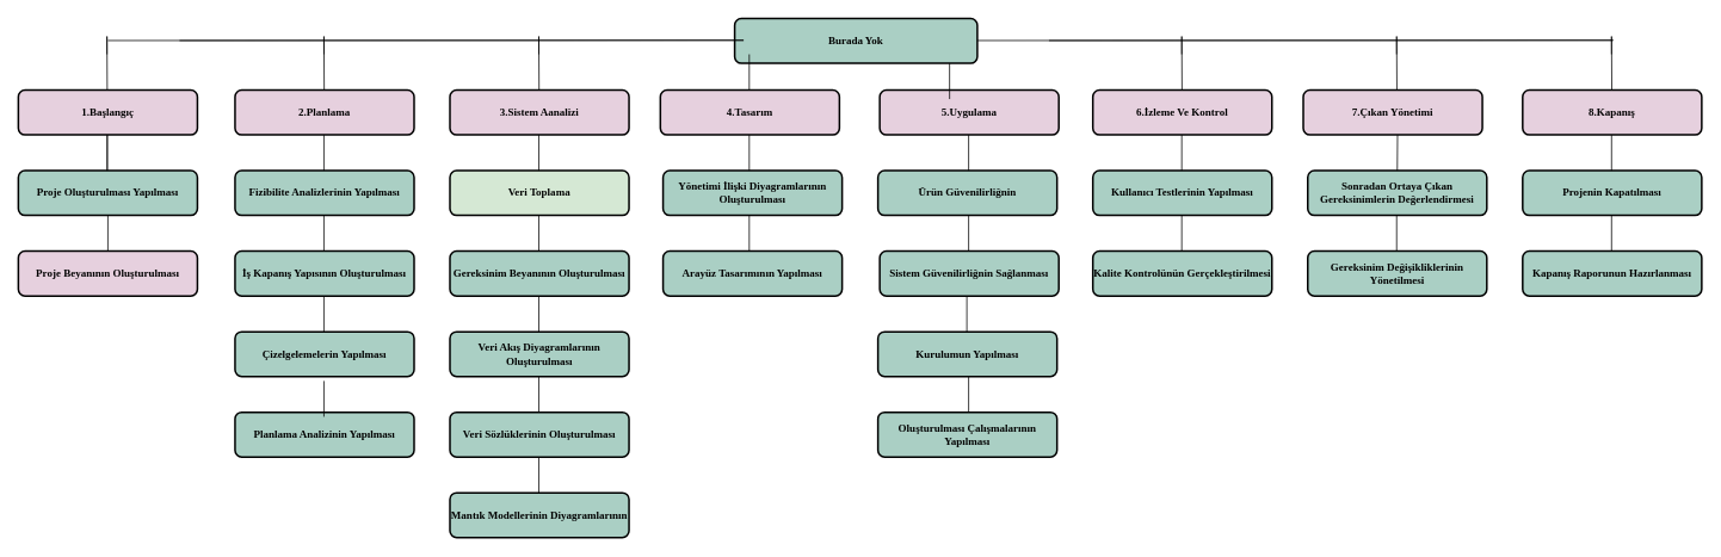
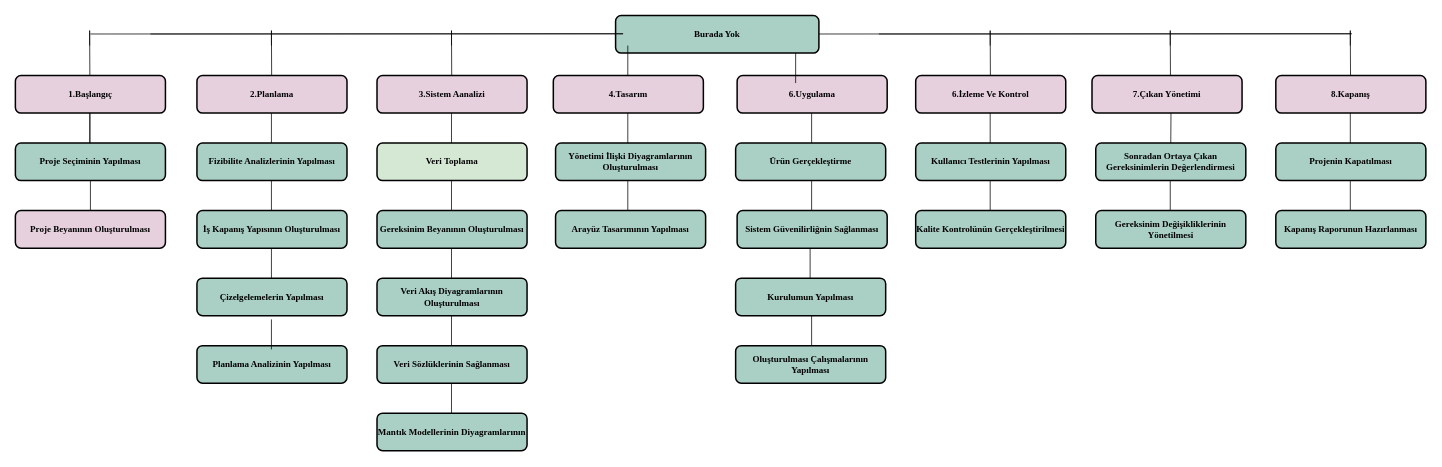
  <mxCell id="0" />
  <mxCell id="1" parent="0" />
- <mxCell id="2" value="Proje Oluşturulması Yapılması" style="whiteSpace=wrap;html=1;rounded=1;shadow=0;comic=0;strokeWidth=2;fontFamily=Verdana;align=center;fontSize=12;fontStyle=1;fillColor=#AACFC4;" parent="1" vertex="1"><mxGeometry x="20" y="190" width="200" height="50" as="geometry" /></mxCell>
+ <mxCell id="2" value="Proje Seçiminin Yapılması" style="whiteSpace=wrap;html=1;rounded=1;shadow=0;comic=0;strokeWidth=2;fontFamily=Verdana;align=center;fontSize=12;fontStyle=1;fillColor=#AACFC4;" parent="1" vertex="1"><mxGeometry x="20" y="190" width="200" height="50" as="geometry" /></mxCell>
  <mxCell id="3" value="1.Başlangıç" style="whiteSpace=wrap;html=1;rounded=1;shadow=0;comic=0;strokeWidth=2;fontFamily=Verdana;align=center;fontSize=12;fontStyle=1;fillColor=#E6D0DE;" parent="1" vertex="1"><mxGeometry x="20" y="100" width="200" height="50" as="geometry" /></mxCell>
  <mxCell id="4" value="Planlama Analizinin Yapılması" style="whiteSpace=wrap;html=1;rounded=1;shadow=0;comic=0;strokeWidth=2;fontFamily=Verdana;align=center;fontSize=12;fontStyle=1;fillColor=#AACFC4;" parent="1" vertex="1"><mxGeometry x="262" y="460" width="200" height="50" as="geometry" /></mxCell>
  <mxCell id="5" value="Burada Yok" style="whiteSpace=wrap;html=1;rounded=1;shadow=0;comic=0;strokeWidth=2;fontFamily=Verdana;align=center;fontSize=12;fontStyle=1;fillColor=#AACFC4;" parent="1" vertex="1"><mxGeometry x="820" width="271" height="50" as="geometry" y="20" /></mxCell>
  <mxCell id="6" value="3.Sistem Aanalizi" style="whiteSpace=wrap;html=1;rounded=1;shadow=0;comic=0;strokeWidth=2;fontFamily=Verdana;align=center;fontSize=12;fontStyle=1;fillColor=#E6D0DE;" parent="1" vertex="1"><mxGeometry x="502" y="100" width="200" height="50" as="geometry" /></mxCell>
  <mxCell id="7" value="2.Planlama" style="whiteSpace=wrap;html=1;rounded=1;shadow=0;comic=0;strokeWidth=2;fontFamily=Verdana;align=center;fontSize=12;fontStyle=1;fillColor=#E6D0DE;" parent="1" vertex="1"><mxGeometry x="262" y="100" width="200" height="50" as="geometry" /></mxCell>
  <mxCell id="8" value="4.Tasarım" style="whiteSpace=wrap;html=1;rounded=1;shadow=0;comic=0;strokeWidth=2;fontFamily=Verdana;align=center;fontSize=12;fontStyle=1;fillColor=#E6D0DE;" vertex="1" parent="1"><mxGeometry x="737" y="100" width="200" height="50" as="geometry" /></mxCell>
  <mxCell id="9" value="6.İzleme Ve Kontrol" style="whiteSpace=wrap;html=1;rounded=1;shadow=0;comic=0;strokeWidth=2;fontFamily=Verdana;align=center;fontSize=12;fontStyle=1;fillColor=#E6D0DE;" vertex="1" parent="1"><mxGeometry x="1220" y="100" width="200" height="50" as="geometry" /></mxCell>
  <mxCell id="10" value="8.Kapanış" style="whiteSpace=wrap;html=1;rounded=1;shadow=0;comic=0;strokeWidth=2;fontFamily=Verdana;align=center;fontSize=12;fontStyle=1;fillColor=#E6D0DE;" vertex="1" parent="1"><mxGeometry x="1700" y="100" width="200" height="50" as="geometry" /></mxCell>
  <mxCell id="11" value="7.Çıkan Yönetimi" style="whiteSpace=wrap;html=1;rounded=1;shadow=0;comic=0;strokeWidth=2;fontFamily=Verdana;align=center;fontSize=12;fontStyle=1;fillColor=#E6D0DE;" vertex="1" parent="1"><mxGeometry x="1455" y="100" width="200" height="50" as="geometry" /></mxCell>
- <mxCell id="12" value="5.Uygulama" style="whiteSpace=wrap;html=1;rounded=1;shadow=0;comic=0;strokeWidth=2;fontFamily=Verdana;align=center;fontSize=12;fontStyle=1;fillColor=#E6D0DE;" vertex="1" parent="1"><mxGeometry x="982" y="100" width="200" height="50" as="geometry" /></mxCell>
+ <mxCell id="12" value="6.Uygulama" style="whiteSpace=wrap;html=1;rounded=1;shadow=0;comic=0;strokeWidth=2;fontFamily=Verdana;align=center;fontSize=12;fontStyle=1;fillColor=#E6D0DE;" vertex="1" parent="1"><mxGeometry x="982" y="100" width="200" height="50" as="geometry" /></mxCell>
  <mxCell id="13" value="" style="endArrow=none;html=1;rounded=0;elbow=vertical;exitX=0.5;exitY=1;exitDx=0;exitDy=0;" edge="1" parent="1" source="2"><mxGeometry width="50" height="50" relative="1" as="geometry"><mxPoint x="330" y="310" as="sourcePoint" /><mxPoint x="120" y="280" as="targetPoint" /><Array as="points" /></mxGeometry></mxCell>
  <mxCell id="14" value="Arayüz Tasarımının Yapılması" style="whiteSpace=wrap;html=1;rounded=1;shadow=0;comic=0;strokeWidth=2;fontFamily=Verdana;align=center;fontSize=12;fontStyle=1;fillColor=#AACFC4;" vertex="1" parent="1"><mxGeometry x="740" y="280" width="200" height="50" as="geometry" /></mxCell>
- <mxCell id="15" value="Veri Sözlüklerinin Oluşturulması" style="whiteSpace=wrap;html=1;rounded=1;shadow=0;comic=0;strokeWidth=2;fontFamily=Verdana;align=center;fontSize=12;fontStyle=1;fillColor=#AACFC4;" vertex="1" parent="1"><mxGeometry x="502" y="460" width="200" height="50" as="geometry" /></mxCell>
+ <mxCell id="15" value="Veri Sözlüklerinin Sağlanması" style="whiteSpace=wrap;html=1;rounded=1;shadow=0;comic=0;strokeWidth=2;fontFamily=Verdana;align=center;fontSize=12;fontStyle=1;fillColor=#AACFC4;" vertex="1" parent="1"><mxGeometry x="502" y="460" width="200" height="50" as="geometry" /></mxCell>
  <mxCell id="16" value="Mantık Modellerinin Diyagramlarının&lt;br&gt;" style="whiteSpace=wrap;html=1;rounded=1;shadow=0;comic=0;strokeWidth=2;fontFamily=Verdana;align=center;fontSize=12;fontStyle=1;fillColor=#AACFC4;" vertex="1" parent="1"><mxGeometry x="502" y="550" width="200" height="50" as="geometry" /></mxCell>
  <mxCell id="17" value="Veri Akış Diyagramlarının Oluşturulması" style="whiteSpace=wrap;html=1;rounded=1;shadow=0;comic=0;strokeWidth=2;fontFamily=Verdana;align=center;fontSize=12;fontStyle=1;fillColor=#AACFC4;" vertex="1" parent="1"><mxGeometry x="502" y="370" width="200" height="50" as="geometry" /></mxCell>
  <mxCell id="18" value="Gereksinim Beyanının Oluşturulması" style="whiteSpace=wrap;html=1;rounded=1;shadow=0;comic=0;strokeWidth=2;fontFamily=Verdana;align=center;fontSize=12;fontStyle=1;fillColor=#AACFC4;" vertex="1" parent="1"><mxGeometry x="502" y="280" width="200" height="50" as="geometry" /></mxCell>
  <mxCell id="19" value="Çizelgelemelerin Yapılması" style="whiteSpace=wrap;html=1;rounded=1;shadow=0;comic=0;strokeWidth=2;fontFamily=Verdana;align=center;fontSize=12;fontStyle=1;fillColor=#AACFC4;" vertex="1" parent="1"><mxGeometry x="262" y="370" width="200" height="50" as="geometry" /></mxCell>
  <mxCell id="20" value="Projenin Kapatılması" style="whiteSpace=wrap;html=1;rounded=1;shadow=0;comic=0;strokeWidth=2;fontFamily=Verdana;align=center;fontSize=12;fontStyle=1;fillColor=#AACFC4;" vertex="1" parent="1"><mxGeometry x="1700" y="190" width="200" height="50" as="geometry" /></mxCell>
  <mxCell id="21" value="Sonradan Ortaya Çıkan Gereksinimlerin Değerlendirmesi" style="whiteSpace=wrap;html=1;rounded=1;shadow=0;comic=0;strokeWidth=2;fontFamily=Verdana;align=center;fontSize=12;fontStyle=1;fillColor=#AACFC4;" vertex="1" parent="1"><mxGeometry x="1460" y="190" width="200" height="50" as="geometry" /></mxCell>
  <mxCell id="22" value="Kullanıcı Testlerinin Yapılması" style="whiteSpace=wrap;html=1;rounded=1;shadow=0;comic=0;strokeWidth=2;fontFamily=Verdana;align=center;fontSize=12;fontStyle=1;fillColor=#AACFC4;" vertex="1" parent="1"><mxGeometry x="1220" y="190" width="200" height="50" as="geometry" /></mxCell>
- <mxCell id="23" value="Ürün Güvenilirliğnin" style="whiteSpace=wrap;html=1;rounded=1;shadow=0;comic=0;strokeWidth=2;fontFamily=Verdana;align=center;fontSize=12;fontStyle=1;fillColor=#AACFC4;" vertex="1" parent="1"><mxGeometry x="980" y="190" width="200" height="50" as="geometry" /></mxCell>
+ <mxCell id="23" value="Ürün Gerçekleştirme" style="whiteSpace=wrap;html=1;rounded=1;shadow=0;comic=0;strokeWidth=2;fontFamily=Verdana;align=center;fontSize=12;fontStyle=1;fillColor=#AACFC4;" vertex="1" parent="1"><mxGeometry x="980" y="190" width="200" height="50" as="geometry" /></mxCell>
  <mxCell id="24" value="Yönetimi İlişki Diyagramlarının Oluşturulması" style="whiteSpace=wrap;html=1;rounded=1;shadow=0;comic=0;strokeWidth=2;fontFamily=Verdana;align=center;fontSize=12;fontStyle=1;fillColor=#AACFC4;" vertex="1" parent="1"><mxGeometry x="740" y="190" width="200" height="50" as="geometry" /></mxCell>
  <mxCell id="25" value="Veri Toplama" style="whiteSpace=wrap;html=1;rounded=1;shadow=0;comic=0;strokeWidth=2;fontFamily=Verdana;align=center;fontSize=12;fontStyle=1;fillColor=#d5e8d4;" vertex="1" parent="1"><mxGeometry x="502" y="190" width="200" height="50" as="geometry" /></mxCell>
  <mxCell id="26" value="Fizibilite Analizlerinin Yapılması" style="whiteSpace=wrap;html=1;rounded=1;shadow=0;comic=0;strokeWidth=2;fontFamily=Verdana;align=center;fontSize=12;fontStyle=1;fillColor=#AACFC4;" vertex="1" parent="1"><mxGeometry x="262" y="190" width="200" height="50" as="geometry" /></mxCell>
  <mxCell id="27" value="Proje Beyanının Oluşturulması" style="whiteSpace=wrap;html=1;rounded=1;shadow=0;comic=0;strokeWidth=2;fontFamily=Verdana;align=center;fontSize=12;fontStyle=1;fillColor=#e6d0de;" vertex="1" parent="1"><mxGeometry x="20" y="280" width="200" height="50" as="geometry" /></mxCell>
  <mxCell id="28" value="" style="endArrow=none;html=1;rounded=0;elbow=vertical;exitX=0.5;exitY=1;exitDx=0;exitDy=0;" edge="1" parent="1"><mxGeometry width="50" height="50" relative="1" as="geometry"><mxPoint x="361.29" y="240" as="sourcePoint" /><mxPoint x="361.29" y="280" as="targetPoint" /><Array as="points" /></mxGeometry></mxCell>
  <mxCell id="29" value="" style="endArrow=none;html=1;rounded=0;elbow=vertical;exitX=0.5;exitY=1;exitDx=0;exitDy=0;" edge="1" parent="1"><mxGeometry width="50" height="50" relative="1" as="geometry"><mxPoint x="1799.29" y="150" as="sourcePoint" /><mxPoint x="1799.29" y="190" as="targetPoint" /><Array as="points" /></mxGeometry></mxCell>
  <mxCell id="30" value="" style="endArrow=none;html=1;rounded=0;elbow=vertical;exitX=0.5;exitY=1;exitDx=0;exitDy=0;" edge="1" parent="1"><mxGeometry width="50" height="50" relative="1" as="geometry"><mxPoint x="601.29" y="330" as="sourcePoint" /><mxPoint x="601.29" y="370" as="targetPoint" /><Array as="points" /></mxGeometry></mxCell>
  <mxCell id="31" value="" style="endArrow=none;html=1;rounded=0;elbow=vertical;exitX=0.5;exitY=1;exitDx=0;exitDy=0;" edge="1" parent="1"><mxGeometry width="50" height="50" relative="1" as="geometry"><mxPoint x="1560.29" y="150" as="sourcePoint" /><mxPoint x="1560" y="190" as="targetPoint" /><Array as="points" /></mxGeometry></mxCell>
  <mxCell id="32" value="" style="endArrow=none;html=1;rounded=0;elbow=vertical;exitX=0.5;exitY=1;exitDx=0;exitDy=0;" edge="1" parent="1"><mxGeometry width="50" height="50" relative="1" as="geometry"><mxPoint x="1319.29" y="150" as="sourcePoint" /><mxPoint x="1319.29" y="190" as="targetPoint" /><Array as="points" /></mxGeometry></mxCell>
  <mxCell id="33" value="" style="endArrow=none;html=1;rounded=0;elbow=vertical;exitX=0.5;exitY=1;exitDx=0;exitDy=0;" edge="1" parent="1"><mxGeometry width="50" height="50" relative="1" as="geometry"><mxPoint x="1081.29" y="150" as="sourcePoint" /><mxPoint x="1081.29" y="190" as="targetPoint" /><Array as="points" /></mxGeometry></mxCell>
  <mxCell id="34" value="" style="endArrow=none;html=1;rounded=0;elbow=vertical;exitX=0.5;exitY=1;exitDx=0;exitDy=0;" edge="1" parent="1"><mxGeometry width="50" height="50" relative="1" as="geometry"><mxPoint x="601.29" y="150" as="sourcePoint" /><mxPoint x="601.29" y="190" as="targetPoint" /><Array as="points" /></mxGeometry></mxCell>
  <mxCell id="35" value="" style="endArrow=none;html=1;rounded=0;elbow=vertical;exitX=0.5;exitY=1;exitDx=0;exitDy=0;" edge="1" parent="1"><mxGeometry width="50" height="50" relative="1" as="geometry"><mxPoint x="361.29" y="150" as="sourcePoint" /><mxPoint x="361.29" y="190" as="targetPoint" /><Array as="points" /></mxGeometry></mxCell>
  <mxCell id="36" value="" style="endArrow=none;html=1;rounded=0;elbow=vertical;exitX=0.5;exitY=1;exitDx=0;exitDy=0;" edge="1" parent="1"><mxGeometry width="50" height="50" relative="1" as="geometry"><mxPoint x="836.29" y="150" as="sourcePoint" /><mxPoint x="836.29" y="190" as="targetPoint" /><Array as="points" /></mxGeometry></mxCell>
  <mxCell id="37" value="" style="endArrow=none;html=1;rounded=0;elbow=vertical;exitX=0.5;exitY=1;exitDx=0;exitDy=0;" edge="1" parent="1"><mxGeometry width="50" height="50" relative="1" as="geometry"><mxPoint x="601.29" y="240" as="sourcePoint" /><mxPoint x="601.29" y="280" as="targetPoint" /><Array as="points" /></mxGeometry></mxCell>
  <mxCell id="38" value="" style="endArrow=none;html=1;rounded=0;elbow=vertical;exitX=0.5;exitY=1;exitDx=0;exitDy=0;" edge="1" parent="1"><mxGeometry width="50" height="50" relative="1" as="geometry"><mxPoint x="1799.29" y="240" as="sourcePoint" /><mxPoint x="1799.29" y="280" as="targetPoint" /><Array as="points" /></mxGeometry></mxCell>
  <mxCell id="39" value="" style="endArrow=none;html=1;rounded=0;elbow=vertical;exitX=0.5;exitY=1;exitDx=0;exitDy=0;" edge="1" parent="1"><mxGeometry width="50" height="50" relative="1" as="geometry"><mxPoint x="361.29" y="330" as="sourcePoint" /><mxPoint x="361.29" y="370" as="targetPoint" /><Array as="points" /></mxGeometry></mxCell>
  <mxCell id="40" value="" style="endArrow=none;html=1;rounded=0;elbow=vertical;exitX=0.5;exitY=1;exitDx=0;exitDy=0;" edge="1" parent="1"><mxGeometry width="50" height="50" relative="1" as="geometry"><mxPoint x="361.29" y="425" as="sourcePoint" /><mxPoint x="361.29" y="465" as="targetPoint" /><Array as="points" /></mxGeometry></mxCell>
  <mxCell id="41" value="" style="endArrow=none;html=1;rounded=0;elbow=vertical;exitX=0.5;exitY=1;exitDx=0;exitDy=0;" edge="1" parent="1"><mxGeometry width="50" height="50" relative="1" as="geometry"><mxPoint x="601.29" y="420" as="sourcePoint" /><mxPoint x="601.29" y="460" as="targetPoint" /><Array as="points" /></mxGeometry></mxCell>
  <mxCell id="42" value="Oluşturulması Çalışmalarının Yapılması" style="whiteSpace=wrap;html=1;rounded=1;shadow=0;comic=0;strokeWidth=2;fontFamily=Verdana;align=center;fontSize=12;fontStyle=1;fillColor=#AACFC4;" vertex="1" parent="1"><mxGeometry x="980" y="460" width="200" height="50" as="geometry" /></mxCell>
  <mxCell id="43" value="Kapanış Raporunun Hazırlanması" style="whiteSpace=wrap;html=1;rounded=1;shadow=0;comic=0;strokeWidth=2;fontFamily=Verdana;align=center;fontSize=12;fontStyle=1;fillColor=#AACFC4;" vertex="1" parent="1"><mxGeometry x="1700" y="280" width="200" height="50" as="geometry" /></mxCell>
  <mxCell id="44" value="Gereksinim Değişikliklerinin Yönetilmesi" style="whiteSpace=wrap;html=1;rounded=1;shadow=0;comic=0;strokeWidth=2;fontFamily=Verdana;align=center;fontSize=12;fontStyle=1;fillColor=#AACFC4;" vertex="1" parent="1"><mxGeometry x="1460" y="280" width="200" height="50" as="geometry" /></mxCell>
  <mxCell id="45" value="Kalite Kontrolünün Gerçekleştirilmesi" style="whiteSpace=wrap;html=1;rounded=1;shadow=0;comic=0;strokeWidth=2;fontFamily=Verdana;align=center;fontSize=12;fontStyle=1;fillColor=#AACFC4;" vertex="1" parent="1"><mxGeometry x="1220" y="280" width="200" height="50" as="geometry" /></mxCell>
  <mxCell id="46" value="Kurulumun Yapılması" style="whiteSpace=wrap;html=1;rounded=1;shadow=0;comic=0;strokeWidth=2;fontFamily=Verdana;align=center;fontSize=12;fontStyle=1;fillColor=#AACFC4;" vertex="1" parent="1"><mxGeometry x="980" y="370" width="200" height="50" as="geometry" /></mxCell>
  <mxCell id="47" value="Sistem Güvenilirliğnin Sağlanması" style="whiteSpace=wrap;html=1;rounded=1;shadow=0;comic=0;strokeWidth=2;fontFamily=Verdana;align=center;fontSize=12;fontStyle=1;fillColor=#AACFC4;" vertex="1" parent="1"><mxGeometry x="982" y="280" width="200" height="50" as="geometry" /></mxCell>
  <mxCell id="48" value="" style="endArrow=none;html=1;rounded=0;elbow=vertical;exitX=0.5;exitY=1;exitDx=0;exitDy=0;" edge="1" parent="1"><mxGeometry width="50" height="50" relative="1" as="geometry"><mxPoint x="1081.29" y="240" as="sourcePoint" /><mxPoint x="1081.29" y="280" as="targetPoint" /><Array as="points" /></mxGeometry></mxCell>
  <mxCell id="49" value="" style="endArrow=none;html=1;rounded=0;elbow=vertical;exitX=0.5;exitY=1;exitDx=0;exitDy=0;" edge="1" parent="1"><mxGeometry width="50" height="50" relative="1" as="geometry"><mxPoint x="1559.29" y="240" as="sourcePoint" /><mxPoint x="1559.29" y="280" as="targetPoint" /><Array as="points" /></mxGeometry></mxCell>
  <mxCell id="50" value="" style="endArrow=none;html=1;rounded=0;elbow=vertical;exitX=0.5;exitY=1;exitDx=0;exitDy=0;" edge="1" parent="1"><mxGeometry width="50" height="50" relative="1" as="geometry"><mxPoint x="1079.29" y="330" as="sourcePoint" /><mxPoint x="1079.29" y="370" as="targetPoint" /><Array as="points" /></mxGeometry></mxCell>
  <mxCell id="51" value="" style="endArrow=none;html=1;rounded=0;elbow=vertical;exitX=0.5;exitY=1;exitDx=0;exitDy=0;" edge="1" parent="1"><mxGeometry width="50" height="50" relative="1" as="geometry"><mxPoint x="1319.29" y="240" as="sourcePoint" /><mxPoint x="1319.29" y="280" as="targetPoint" /><Array as="points" /></mxGeometry></mxCell>
  <mxCell id="52" value="" style="endArrow=none;html=1;rounded=0;elbow=vertical;exitX=0.5;exitY=1;exitDx=0;exitDy=0;" edge="1" parent="1"><mxGeometry width="50" height="50" relative="1" as="geometry"><mxPoint x="1081.29" y="420" as="sourcePoint" /><mxPoint x="1081.29" y="460" as="targetPoint" /><Array as="points" /></mxGeometry></mxCell>
  <mxCell id="53" value="" style="endArrow=none;html=1;rounded=0;elbow=vertical;exitX=0.5;exitY=1;exitDx=0;exitDy=0;" edge="1" parent="1"><mxGeometry width="50" height="50" relative="1" as="geometry"><mxPoint x="836.29" y="240" as="sourcePoint" /><mxPoint x="836.29" y="280" as="targetPoint" /><Array as="points" /></mxGeometry></mxCell>
  <mxCell id="54" value="" style="endArrow=none;html=1;rounded=0;elbow=vertical;exitX=0.5;exitY=1;exitDx=0;exitDy=0;" edge="1" parent="1"><mxGeometry width="50" height="50" relative="1" as="geometry"><mxPoint x="119.29" y="150" as="sourcePoint" /><mxPoint x="119.29" y="190" as="targetPoint" /><Array as="points" /></mxGeometry></mxCell>
  <mxCell id="55" value="" style="endArrow=none;html=1;rounded=0;elbow=vertical;exitX=0.5;exitY=1;exitDx=0;exitDy=0;" edge="1" parent="1"><mxGeometry width="50" height="50" relative="1" as="geometry"><mxPoint x="119.29" y="150" as="sourcePoint" /><mxPoint x="119.29" y="190" as="targetPoint" /><Array as="points" /></mxGeometry></mxCell>
  <mxCell id="56" value="" style="endArrow=none;html=1;rounded=0;elbow=vertical;exitX=0.5;exitY=1;exitDx=0;exitDy=0;" edge="1" parent="1"><mxGeometry width="50" height="50" relative="1" as="geometry"><mxPoint x="836.29" y="60" as="sourcePoint" /><mxPoint x="836.29" y="100" as="targetPoint" /><Array as="points" /></mxGeometry></mxCell>
  <mxCell id="57" value="" style="endArrow=none;html=1;rounded=0;elbow=vertical;" edge="1" parent="1"><mxGeometry width="50" height="50" relative="1" as="geometry"><mxPoint x="119" y="60" as="sourcePoint" /><mxPoint x="119.29" y="100" as="targetPoint" /><Array as="points"><mxPoint x="119" y="40" /></Array></mxGeometry></mxCell>
  <mxCell id="58" value="" style="endArrow=none;html=1;rounded=0;elbow=vertical;" edge="1" parent="1"><mxGeometry width="50" height="50" relative="1" as="geometry"><mxPoint x="200" y="44.58" as="sourcePoint" /><mxPoint x="120" y="44.58" as="targetPoint" /><Array as="points"><mxPoint x="830" y="44.29" /></Array></mxGeometry></mxCell>
  <mxCell id="59" value="" style="endArrow=none;html=1;rounded=0;elbow=vertical;" edge="1" parent="1"><mxGeometry width="50" height="50" relative="1" as="geometry"><mxPoint x="361.29" y="60" as="sourcePoint" /><mxPoint x="361.58" y="100" as="targetPoint" /><Array as="points"><mxPoint x="361.29" y="40" /></Array></mxGeometry></mxCell>
  <mxCell id="60" value="" style="endArrow=none;html=1;rounded=0;elbow=vertical;" edge="1" parent="1"><mxGeometry width="50" height="50" relative="1" as="geometry"><mxPoint x="601.29" y="60" as="sourcePoint" /><mxPoint x="601.58" y="100" as="targetPoint" /><Array as="points"><mxPoint x="601.29" y="40" /></Array></mxGeometry></mxCell>
  <mxCell id="61" value="" style="endArrow=none;html=1;rounded=0;elbow=vertical;" edge="1" parent="1"><mxGeometry width="50" height="50" relative="1" as="geometry"><mxPoint x="1171" y="44.58" as="sourcePoint" /><mxPoint x="1091" y="44.58" as="targetPoint" /><Array as="points"><mxPoint x="1801" y="44.29" /></Array></mxGeometry></mxCell>
  <mxCell id="62" value="" style="endArrow=none;html=1;rounded=0;elbow=vertical;" edge="1" parent="1"><mxGeometry width="50" height="50" relative="1" as="geometry"><mxPoint x="1799.29" y="60" as="sourcePoint" /><mxPoint x="1799.58" y="100" as="targetPoint" /><Array as="points"><mxPoint x="1799.29" y="40" /></Array></mxGeometry></mxCell>
  <mxCell id="63" value="" style="endArrow=none;html=1;rounded=0;elbow=vertical;" edge="1" parent="1"><mxGeometry width="50" height="50" relative="1" as="geometry"><mxPoint x="1559.29" y="60" as="sourcePoint" /><mxPoint x="1559.58" y="100" as="targetPoint" /><Array as="points"><mxPoint x="1559.29" y="40" /></Array></mxGeometry></mxCell>
  <mxCell id="64" value="" style="endArrow=none;html=1;rounded=0;elbow=vertical;" edge="1" parent="1"><mxGeometry width="50" height="50" relative="1" as="geometry"><mxPoint x="1319.29" y="60" as="sourcePoint" /><mxPoint x="1319.58" y="100" as="targetPoint" /><Array as="points"><mxPoint x="1319.29" y="40" /></Array></mxGeometry></mxCell>
  <mxCell id="65" value="" style="endArrow=none;html=1;rounded=0;elbow=vertical;exitX=0.5;exitY=1;exitDx=0;exitDy=0;" edge="1" parent="1"><mxGeometry width="50" height="50" relative="1" as="geometry"><mxPoint x="601.29" y="510" as="sourcePoint" /><mxPoint x="601.29" y="550" as="targetPoint" /><Array as="points" /></mxGeometry></mxCell>
  <mxCell id="66" value="" style="endArrow=none;html=1;rounded=0;elbow=vertical;exitX=0.5;exitY=1;exitDx=0;exitDy=0;" edge="1" parent="1"><mxGeometry width="50" height="50" relative="1" as="geometry"><mxPoint x="1060" y="70" as="sourcePoint" /><mxPoint x="1060" y="110" as="targetPoint" /><Array as="points" /></mxGeometry></mxCell>
  <mxCell id="67" value="İş Kapanış Yapısının Oluşturulması" style="whiteSpace=wrap;html=1;rounded=1;shadow=0;comic=0;strokeWidth=2;fontFamily=Verdana;align=center;fontSize=12;fontStyle=1;fillColor=#AACFC4;" vertex="1" parent="1"><mxGeometry x="262" y="280" width="200" height="50" as="geometry" /></mxCell>
